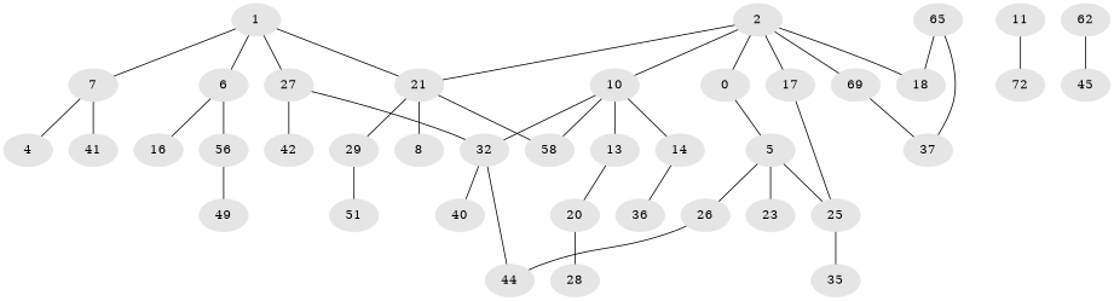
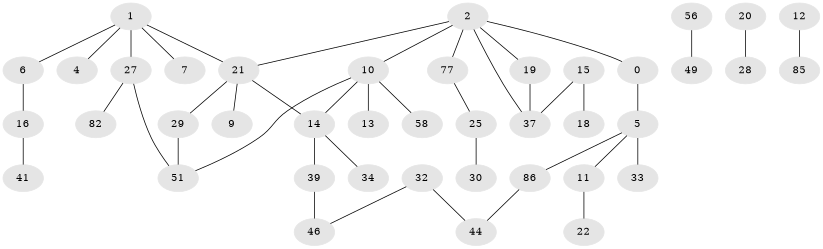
  graph {
    node [color=gray90 style=filled]
    edge [weight=1.0]
    1
    4
    6
    7
    27
    21
    n7 [label=0]
    2
    10
-   17
-   19 [label=69]
+   17 [label=77]
+   19
    37
    16
    n14 [label=56]
    41
    32
-   42
+   42 [label=82]
    5
    11
-   26
-   33 [label=23]
+   26 [label=86]
+   33
    13
    14
    n24 [label=58]
-   15 [label=65]
+   15
    18
    25
-   9 [label=8]
+   9
    29
-   22 [label=72]
+   22
    44
    n32 [label=49]
    20
-   34 [label=36]
-   40
-   12 [label=62]
-   45
+   34
+   39
+   40 [label=46]
+   12
+   45 [label=85]
    28
-   35
+   35 [label=30]
    n41 [label=51]
-   7 -- 4
+   1 -- 4
    1 -- 6
    1 -- 7
    1 -- 27
    1 -- 21
    6 -- 16
-   6 -- n14 [weight=2.0]
-   7 -- 41
-   27 -- 32
+   16 -- 41
+   27 -- n41
    27 -- 42
-   21 -- n24
+   21 -- 14
    21 -- 9
    21 -- 29
    n7 -- 5
    2 -- 21
    2 -- n7
    2 -- 10
    2 -- 17
    2 -- 19
-   2 -- 18
-   10 -- 32
+   2 -- 37
+   10 -- n41
    10 -- 13
    10 -- 14
    10 -- n24
    17 -- 25
    19 -- 37
    n14 -- n32
    32 -- 44
    32 -- 40
-   5 -- 25
+   5 -- 11
    5 -- 26
    5 -- 33 [weight=2.0]
    11 -- 22
    26 -- 44
-   13 -- 20
    14 -- 34
+   14 -- 39
    15 -- 37
    15 -- 18
    25 -- 35
    29 -- n41
    20 -- 28 [weight=2.0]
+   39 -- 40 [weight=2.0]
    12 -- 45
  }
